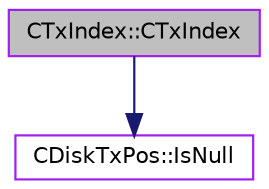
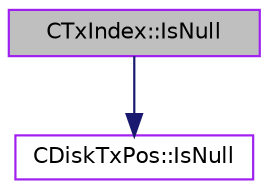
  digraph {
    rankdir=TB
    node [color=purple fontname=Helvetica fontsize=10 shape=record style=filled]
-   n1 [fillcolor=grey75 fontcolor=black height=0.2 label="CTxIndex::CTxIndex" width=0.4]
+   n1 [fillcolor=grey75 fontcolor=black height=0.2 label="CTxIndex::IsNull" width=0.4]
    n2 [fillcolor=white height=0.2 label="CDiskTxPos::IsNull" width=0.4]
    n1 -> n2 [color=midnightblue fontname=Helvetica fontsize=10 labelfontname=Helvetica labelfontsize=10 style=solid]
  }
